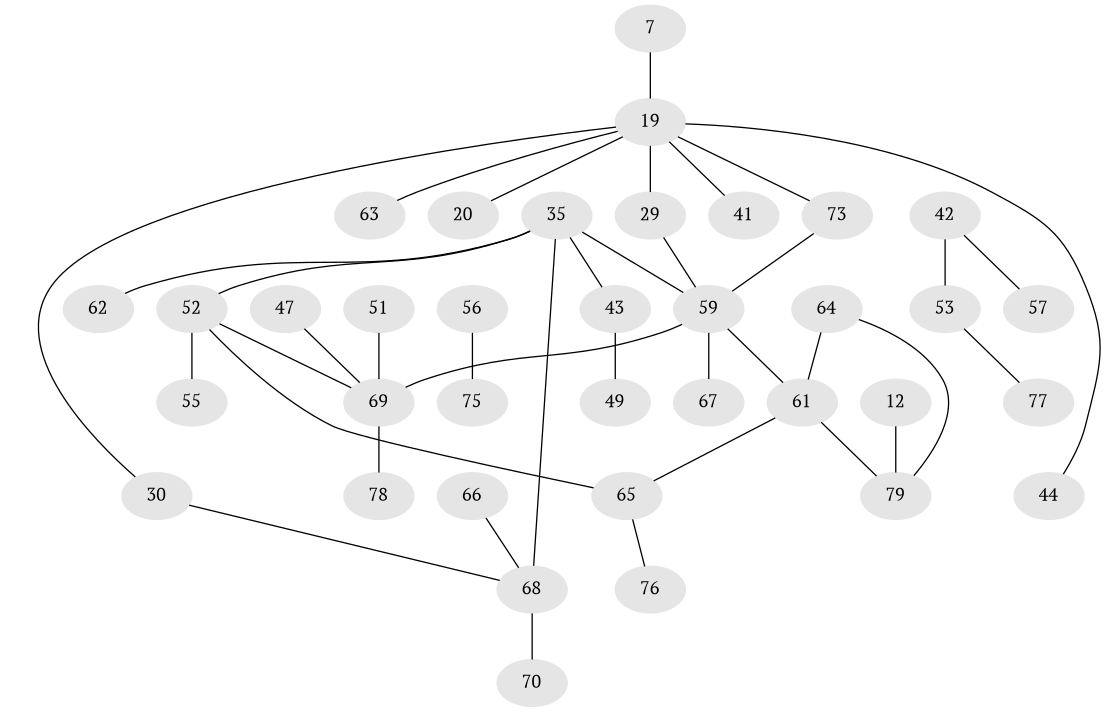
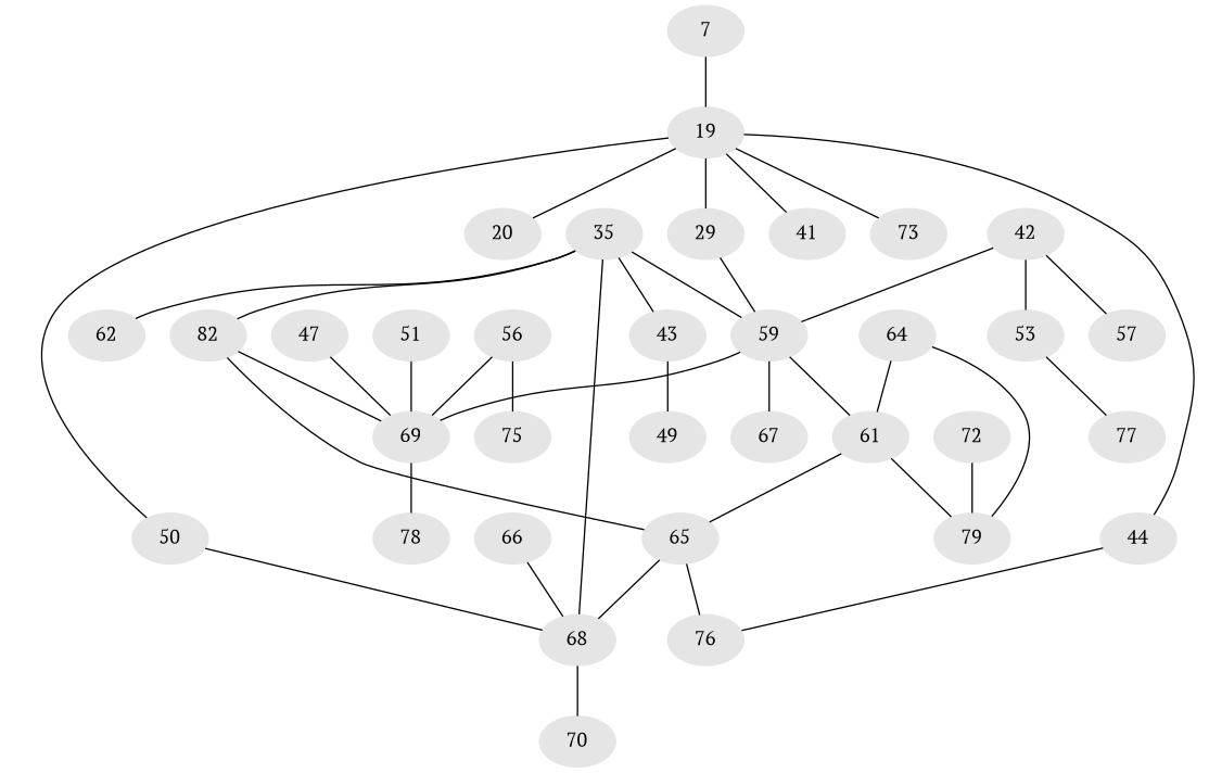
  graph {
    fontname="PT Serif"
    node [color=gray90 fontname="PT Serif" style=filled]
    edge [fontname="PT Serif"]
    19 [super="+4"]
    20
    29
    41
    44
-   50 [super="+34" label=30]
-   63
+   50 [super="+34"]
    73
    7
    59 [super="+54+33"]
    76
    68 [super="+38"]
    69 [super="+46+58+45"]
    78
    67
    61 [super="+13"]
    35 [super="+9"]
    43
-   52 [super="+11+28+31"]
+   52 [super="+11+28+31" label=82]
    62 [super="+14"]
    49
-   55
    65
    70
    79 [super="+71"]
    42 [super="+18+15"]
    53
    57
    77 [super="+74"]
    47
    51
    56 [super="+48"]
    75
    64
    66
-   72 [label=12]
+   72
    19 -- 20
    19 -- 29
    19 -- 41
    19 -- 44
    19 -- 50
-   19 -- 63
    19 -- 73
    29 -- 59
+   44 -- 76
    50 -- 68
    7 -- 19
    59 -- 69 [weight=3]
    59 -- 67
    59 -- 61 [weight=2]
    68 -- 70
    69 -- 78
    61 -- 65
    61 -- 79
    35 -- 59 [weight=2]
    35 -- 68
    35 -- 43
    35 -- 52
    35 -- 62
    43 -- 49
    52 -- 69
-   52 -- 55
    52 -- 65
    65 -- 76
-   73 -- 59
+   65 -- 68
+   42 -- 59
    42 -- 53
    42 -- 57
    53 -- 77 [weight=2]
    47 -- 69
    51 -- 69
+   56 -- 69
    56 -- 75
    64 -- 61
    64 -- 79
    66 -- 68
    72 -- 79
  }
